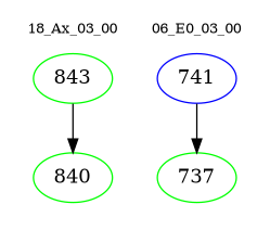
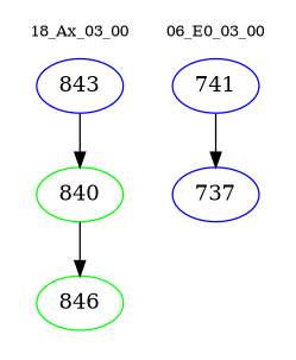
  digraph {
    fontname="DejaVu Serif"
    node [color=blue fontname="DejaVu Serif"]
    edge [color=black fontname="DejaVu Serif"]
-   n1 [color=green label=843]
+   n1 [label=843]
    n2 [color=green label=840]
+   n3 [color=green label=846]
    n4 [label=741]
-   n5 [color=green label=737]
+   n5 [label=737]
    subgraph cluster_1 {
      color=white
      fontsize=10
      label="18_Ax_03_00"
      n1
      n2
+     n3
    }
    subgraph cluster_2 {
      color=white
      fontsize=10
      label="06_E0_03_00"
      n4
      n5
    }
    n1 -> n2
+   n2 -> n3
    n4 -> n5
  }
